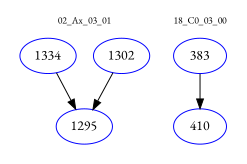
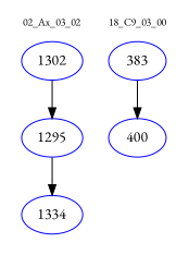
  digraph {
    fontname="EB Garamond"
    node [color=blue fontname="EB Garamond"]
    edge [color=black fontname="EB Garamond"]
    n1 [label=1295]
    n2 [label=1302]
    n3 [label=1334]
    n4 [label=383]
-   n5 [label=410]
+   n5 [label=400]
    subgraph cluster_1 {
      color=white
      fontsize=10
-     label="02_Ax_03_01"
+     label="02_Ax_03_02"
      n1
      n2
      n3
    }
    subgraph cluster_2 {
      color=white
      fontsize=10
-     label="18_C0_03_00"
+     label="18_C9_03_00"
      n4
      n5
    }
-   n3 -> n1
+   n1 -> n3
    n2 -> n1
    n4 -> n5
  }
